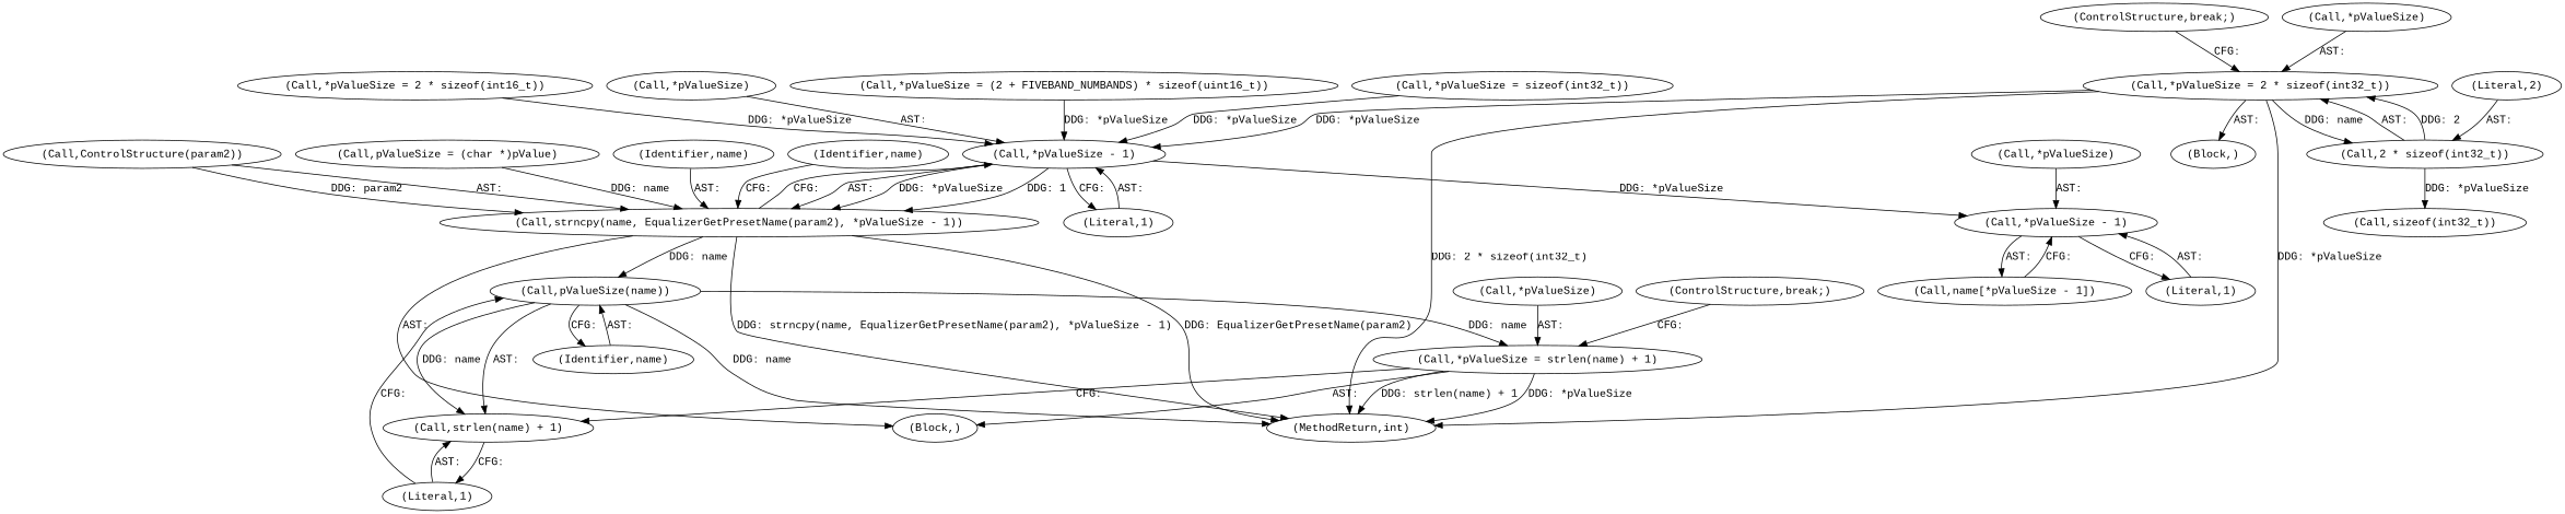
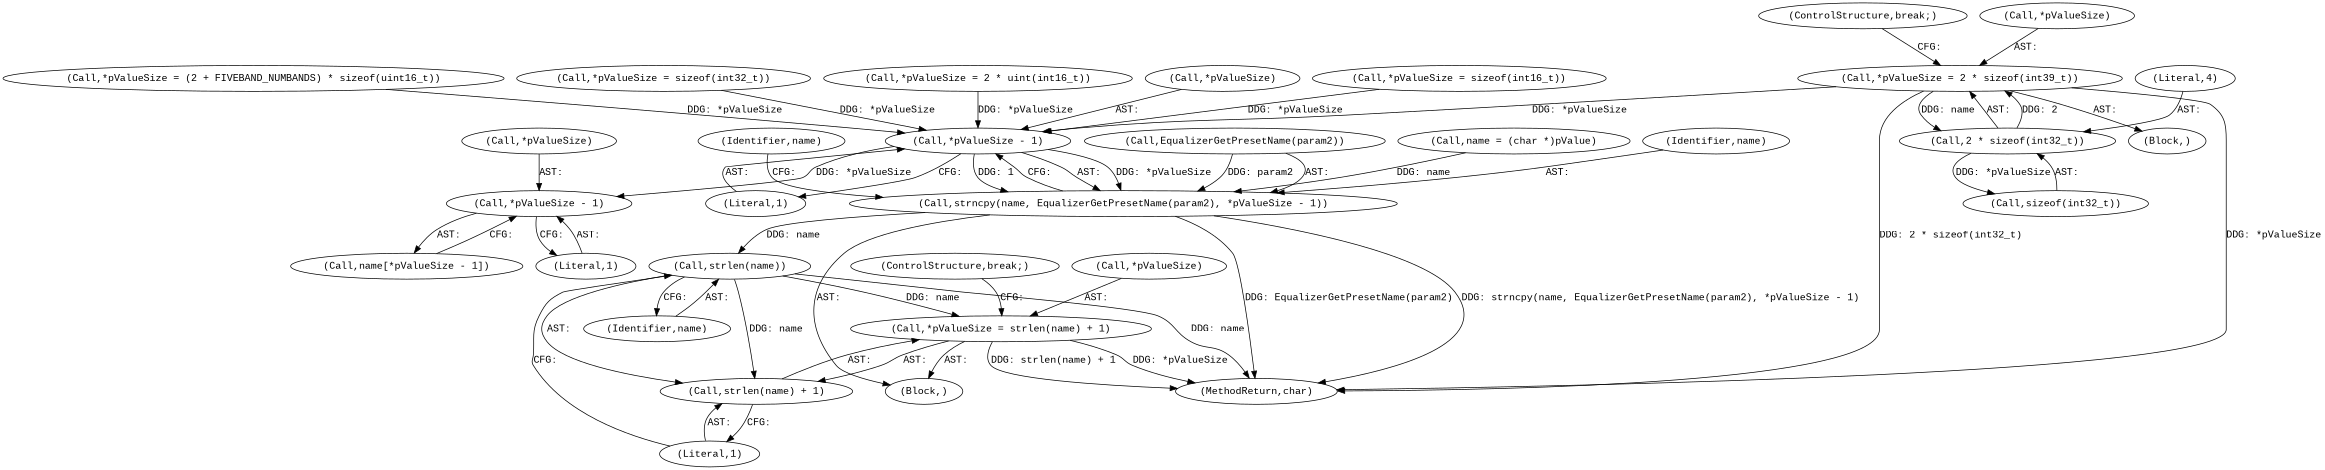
  digraph {
    fontname="Liberation Mono"
    node [fontname="Liberation Mono"]
    edge [fontname="Liberation Mono"]
-   n1 [label="(Call,*pValueSize = 2 * sizeof(int32_t))"]
+   n1 [label="(Call,*pValueSize = 2 * sizeof(int39_t))"]
    n2 [label="(Call,2 * sizeof(int32_t))"]
    n3 [label="(Call,*pValueSize - 1)"]
    n4 [label="(Block,)"]
-   n5 [label="(MethodReturn,int)"]
+   n5 [label="(MethodReturn,char)"]
    n6 [label="(Call,sizeof(int32_t))"]
    n7 [label="(Call,strncpy(name, EqualizerGetPresetName(param2), *pValueSize - 1))"]
    n8 [label="(Call,*pValueSize - 1)"]
    n9 [label="(Literal,1)"]
-   n10 [label="(Call,pValueSize(name))"]
+   n10 [label="(Call,strlen(name))"]
    n11 [label="(Block,)"]
    n12 [label="(Literal,1)"]
    n13 [label="(Call,name[*pValueSize - 1])"]
    n14 [label="(Call,*pValueSize = strlen(name) + 1)"]
    n15 [label="(Call,strlen(name) + 1)"]
    n16 [label="(Identifier,name)"]
    n17 [label="(Literal,1)"]
    n18 [label="(Call,*pValueSize = (2 + FIVEBAND_NUMBANDS) * sizeof(uint16_t))"]
    n19 [label="(Call,*pValueSize = sizeof(int32_t))"]
    n20 [label="(Call,*pValueSize)"]
    n21 [label="(ControlStructure,break;)"]
-   n22 [label="(Call,ControlStructure(param2))"]
-   n23 [label="(Call,*pValueSize = 2 * sizeof(int16_t))"]
-   n24 [label="(Literal,2)"]
+   n22 [label="(Call,EqualizerGetPresetName(param2))"]
+   n23 [label="(Call,*pValueSize = 2 * uint(int16_t))"]
+   n24 [label="(Literal,4)"]
    n25 [label="(Call,*pValueSize)"]
    n26 [label="(ControlStructure,break;)"]
-   n27 [label="(Call,pValueSize = (char *)pValue)"]
+   n27 [label="(Call,name = (char *)pValue)"]
    n28 [label="(Identifier,name)"]
+   n29 [label="(Call,*pValueSize = sizeof(int16_t))"]
    n30 [label="(Call,*pValueSize)"]
    n31 [label="(Identifier,name)"]
    n32 [label="(Call,*pValueSize)"]
    n1 -> n2 [label="DDG: name"]
    n1 -> n3 [label="DDG: *pValueSize"]
    n1 -> n4 [label="AST: "]
    n1 -> n5 [label="DDG: *pValueSize"]
    n1 -> n5 [label="DDG: 2 * sizeof(int32_t)"]
    n2 -> n1 [label="AST: "]
    n2 -> n1 [label="DDG: 2"]
    n2 -> n6 [label="DDG: *pValueSize"]
    n3 -> n7 [label="AST: "]
    n3 -> n7 [label="DDG: *pValueSize"]
    n3 -> n7 [label="DDG: 1"]
    n3 -> n8 [label="DDG: *pValueSize"]
    n3 -> n9 [label="CFG: "]
+   n6 -> n2 [label="AST: "]
    n7 -> n3 [label="CFG: "]
    n7 -> n5 [label="DDG: EqualizerGetPresetName(param2)"]
    n7 -> n5 [label="DDG: strncpy(name, EqualizerGetPresetName(param2), *pValueSize - 1)"]
    n7 -> n10 [label="DDG: name"]
    n7 -> n11 [label="AST: "]
    n8 -> n12 [label="CFG: "]
    n8 -> n13 [label="AST: "]
    n9 -> n3 [label="AST: "]
    n10 -> n5 [label="DDG: name"]
    n10 -> n14 [label="DDG: name"]
    n10 -> n15 [label="AST: "]
    n10 -> n15 [label="DDG: name"]
    n10 -> n16 [label="CFG: "]
    n12 -> n8 [label="AST: "]
    n13 -> n8 [label="CFG: "]
    n14 -> n5 [label="DDG: strlen(name) + 1"]
    n14 -> n5 [label="DDG: *pValueSize"]
    n14 -> n11 [label="AST: "]
-   n14 -> n15 [label="CFG: "]
+   n14 -> n15 [label="AST: "]
+   n15 -> n14 [label="AST: "]
    n15 -> n17 [label="CFG: "]
    n16 -> n10 [label="AST: "]
    n17 -> n10 [label="CFG: "]
    n17 -> n15 [label="AST: "]
    n18 -> n3 [label="DDG: *pValueSize"]
    n19 -> n3 [label="DDG: *pValueSize"]
    n20 -> n8 [label="AST: "]
    n21 -> n1 [label="CFG: "]
    n22 -> n7 [label="AST: "]
    n22 -> n7 [label="DDG: param2"]
    n23 -> n3 [label="DDG: *pValueSize"]
    n24 -> n2 [label="AST: "]
    n25 -> n3 [label="AST: "]
    n26 -> n14 [label="CFG: "]
    n27 -> n7 [label="DDG: name"]
    n28 -> n7 [label="AST: "]
+   n29 -> n3 [label="DDG: *pValueSize"]
    n30 -> n14 [label="AST: "]
    n31 -> n7 [label="CFG: "]
    n32 -> n1 [label="AST: "]
  }
